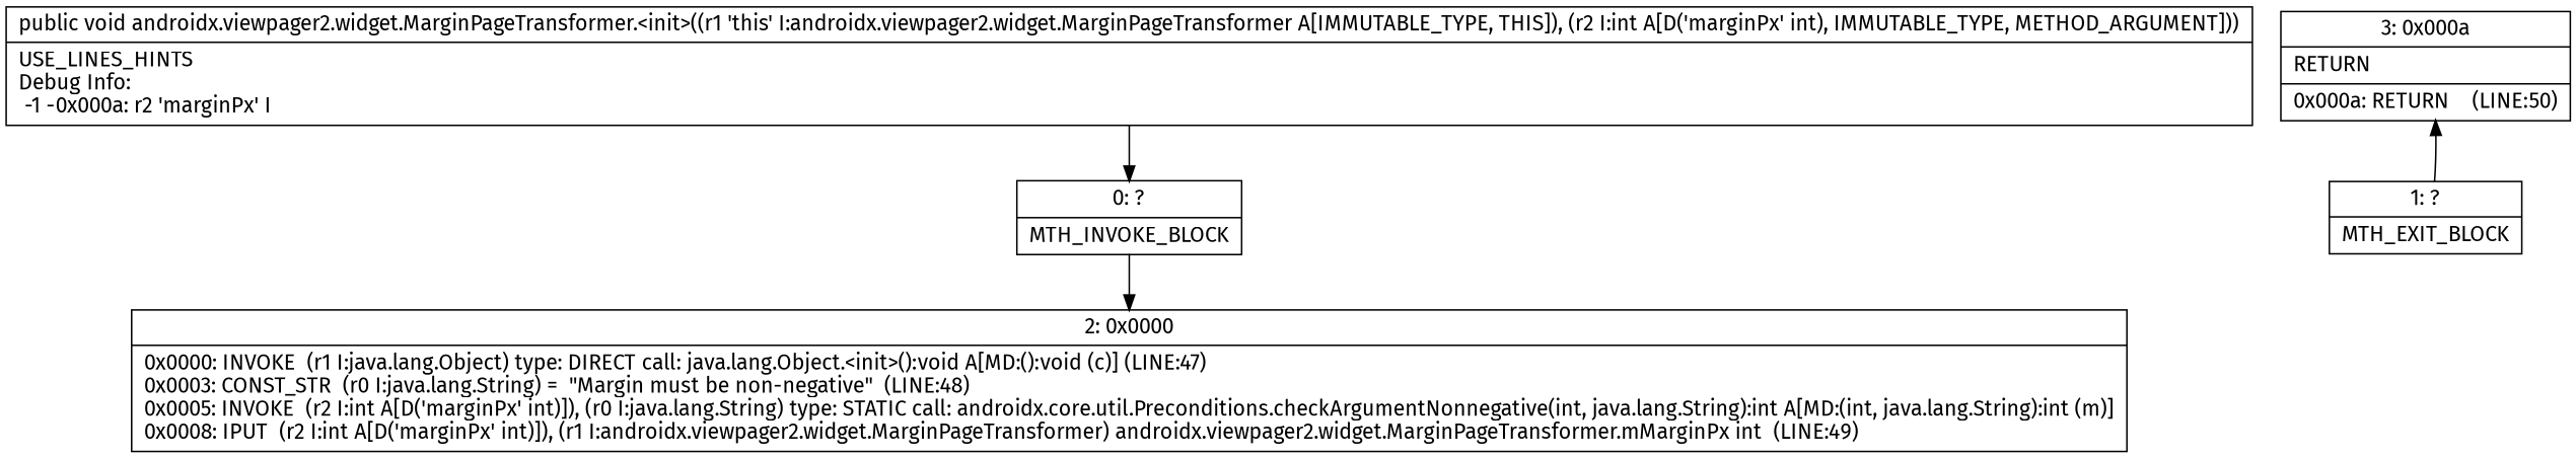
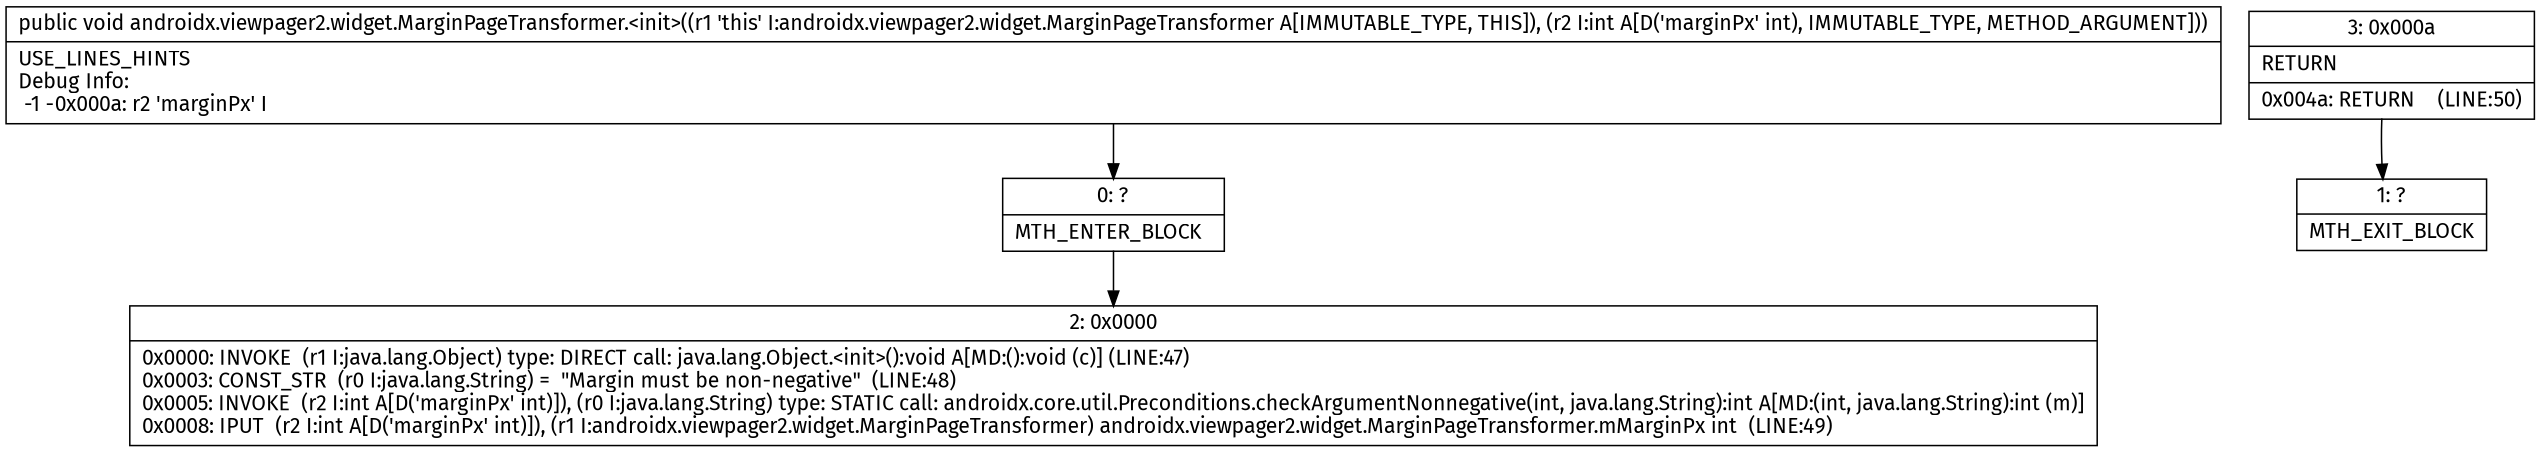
  digraph {
    fontname="Fira Sans"
    node [fontname="Fira Sans" shape=record]
    edge [fontname="Fira Sans"]
-   n1 [label="{0\:\ ?|MTH_INVOKE_BLOCK\l}"]
+   n1 [label="{0\:\ ?|MTH_ENTER_BLOCK\l}"]
    n2 [label="{2\:\ 0x0000|0x0000: INVOKE  (r1 I:java.lang.Object) type: DIRECT call: java.lang.Object.\<init\>():void A[MD:():void (c)] (LINE:47)\l0x0003: CONST_STR  (r0 I:java.lang.String) =  \"Margin must be non\-negative\"  (LINE:48)\l0x0005: INVOKE  (r2 I:int A[D('marginPx' int)]), (r0 I:java.lang.String) type: STATIC call: androidx.core.util.Preconditions.checkArgumentNonnegative(int, java.lang.String):int A[MD:(int, java.lang.String):int (m)]\l0x0008: IPUT  (r2 I:int A[D('marginPx' int)]), (r1 I:androidx.viewpager2.widget.MarginPageTransformer) androidx.viewpager2.widget.MarginPageTransformer.mMarginPx int  (LINE:49)\l}"]
-   n3 [label="{3\:\ 0x000a|RETURN\l|0x000a: RETURN    (LINE:50)\l}"]
+   n3 [label="{3\:\ 0x000a|RETURN\l|0x004a: RETURN    (LINE:50)\l}"]
    n4 [label="{1\:\ ?|MTH_EXIT_BLOCK\l}"]
    n5 [label="{public void androidx.viewpager2.widget.MarginPageTransformer.\<init\>((r1 'this' I:androidx.viewpager2.widget.MarginPageTransformer A[IMMUTABLE_TYPE, THIS]), (r2 I:int A[D('marginPx' int), IMMUTABLE_TYPE, METHOD_ARGUMENT]))  | USE_LINES_HINTS\lDebug Info:\l  \-1 \-0x000a: r2 'marginPx' I\l}"]
    n1 -> n2
-   n4 -> n3
+   n3 -> n4
    n5 -> n1
  }
